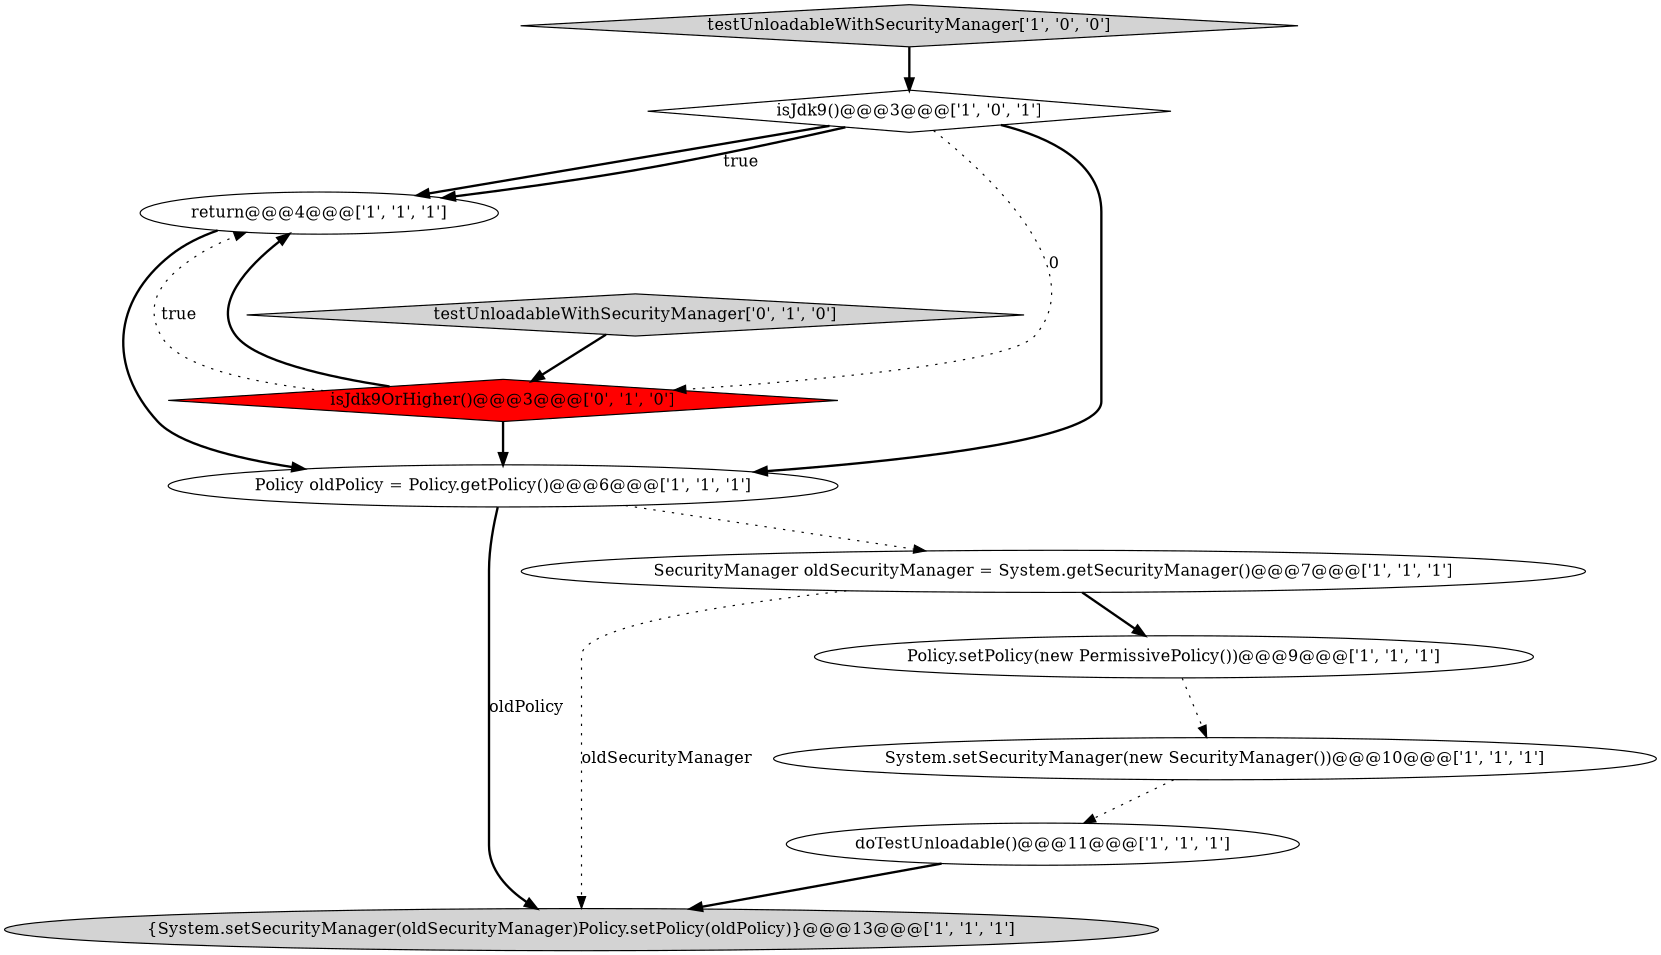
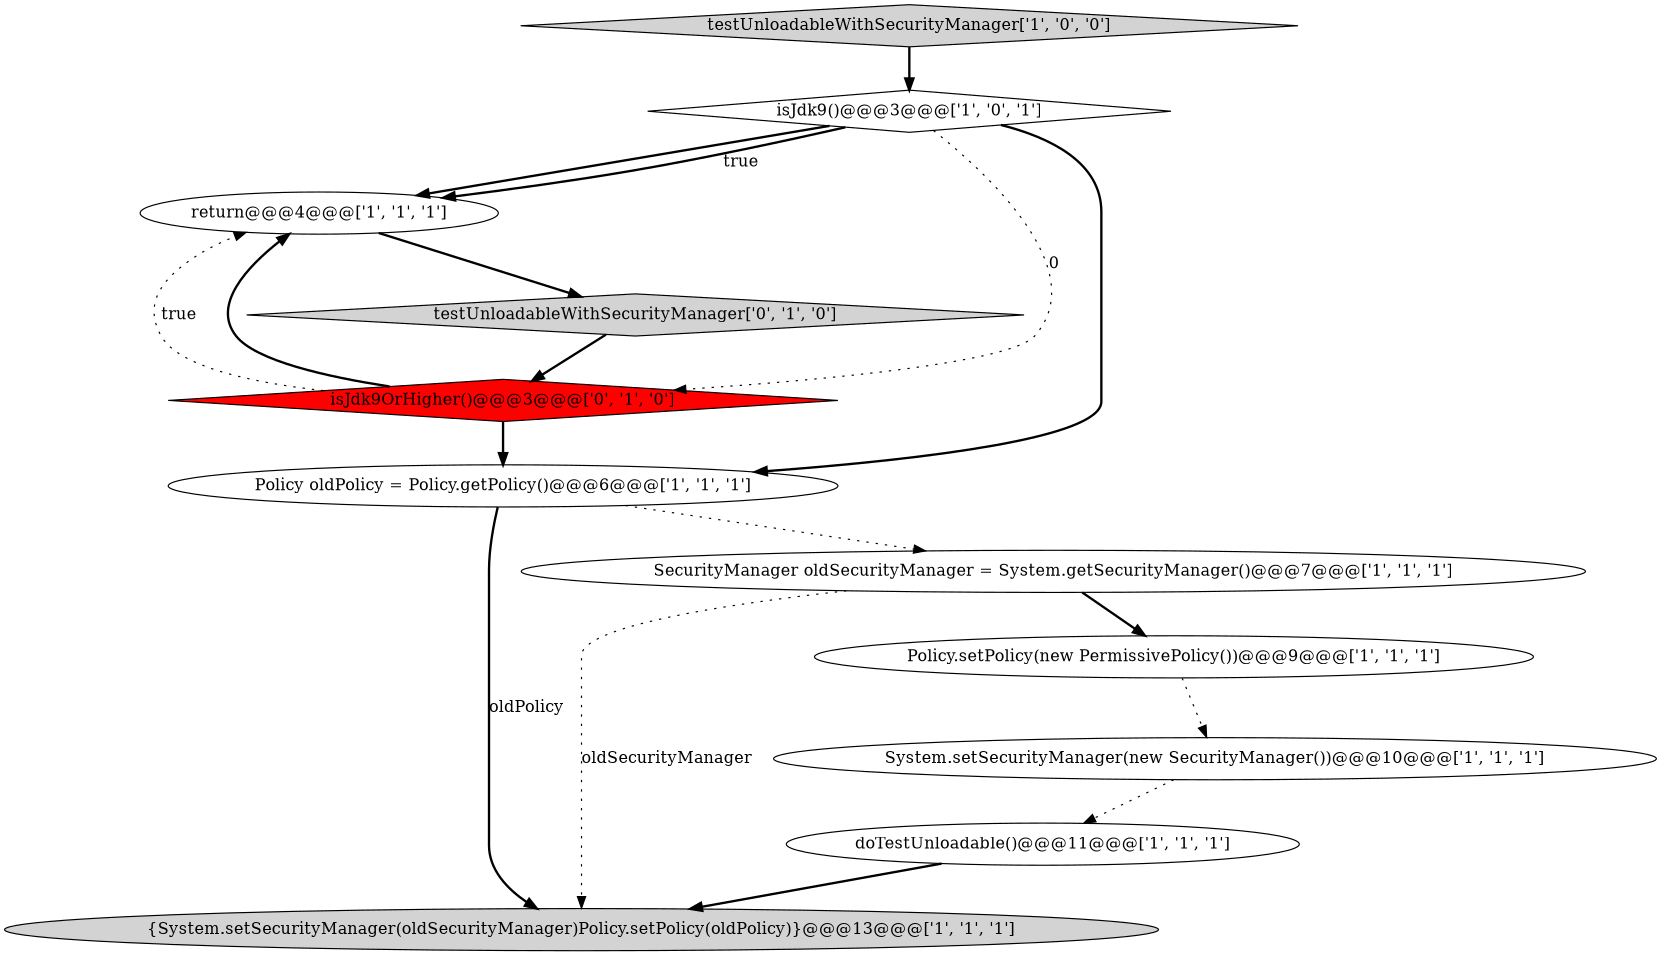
  digraph {
    node [fillcolor=white shape=ellipse style=filled]
    edge [style=bold]
    n1 [label="return@@@4@@@['1', '1', '1']"]
    n2 [label="Policy oldPolicy = Policy.getPolicy()@@@6@@@['1', '1', '1']"]
    n3 [fillcolor=lightgray label="{System.setSecurityManager(oldSecurityManager)Policy.setPolicy(oldPolicy)}@@@13@@@['1', '1', '1']"]
    n4 [label="SecurityManager oldSecurityManager = System.getSecurityManager()@@@7@@@['1', '1', '1']"]
    n5 [fillcolor=red label="isJdk9OrHigher()@@@3@@@['0', '1', '0']" shape=diamond]
    n6 [fillcolor=lightgray label="testUnloadableWithSecurityManager['0', '1', '0']" shape=diamond]
    n7 [label="doTestUnloadable()@@@11@@@['1', '1', '1']"]
    n8 [label="Policy.setPolicy(new PermissivePolicy())@@@9@@@['1', '1', '1']"]
    n9 [label="System.setSecurityManager(new SecurityManager())@@@10@@@['1', '1', '1']"]
    n10 [label="isJdk9()@@@3@@@['1', '0', '1']" shape=diamond]
    n11 [fillcolor=lightgray label="testUnloadableWithSecurityManager['1', '0', '0']" shape=diamond]
-   n1 -> n2
+   n1 -> n6
    n2 -> n3 [label=oldPolicy]
    n2 -> n4 [style=dotted]
    n4 -> n3 [label=oldSecurityManager style=dotted]
    n4 -> n8
    n5 -> n1 [label=true style=dotted]
    n5 -> n1
    n5 -> n2
    n6 -> n5
    n7 -> n3
    n8 -> n9 [style=dotted]
    n9 -> n7 [style=dotted]
    n10 -> n1
    n10 -> n1 [label=true]
    n10 -> n2
    n10 -> n5 [label=0 style=dotted]
    n11 -> n10
  }
